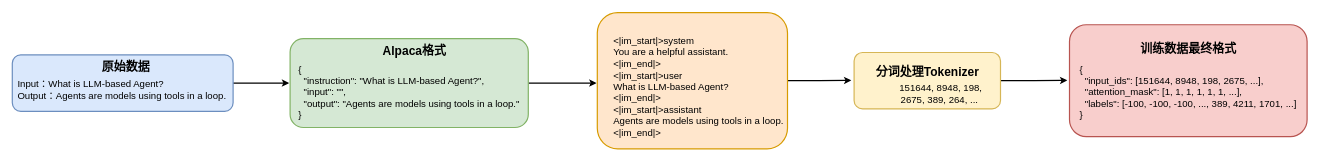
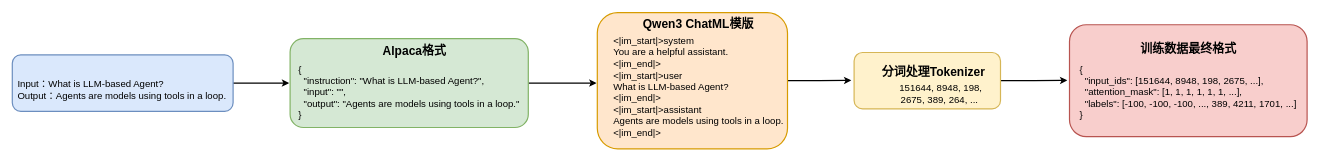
  <mxCell id="0" />
  <mxCell id="1" parent="0" />
  <mxCell id="2" value="" style="rounded=1;whiteSpace=wrap;html=1;strokeWidth=2;fillColor=#f8cecc;strokeColor=#b85450;" vertex="1" parent="1"><mxGeometry x="1782" y="40.75" width="396" height="186.5" as="geometry" /></mxCell>
  <mxCell id="3" style="edgeStyle=orthogonalEdgeStyle;rounded=0;orthogonalLoop=1;jettySize=auto;html=1;exitX=1;exitY=0.5;exitDx=0;exitDy=0;strokeWidth=2;" edge="1" parent="1" source="4"><mxGeometry relative="1" as="geometry"><mxPoint x="1778.231" y="133.385" as="targetPoint" /></mxGeometry></mxCell>
  <mxCell id="4" value="" style="rounded=1;whiteSpace=wrap;html=1;strokeWidth=2;fillColor=#fff2cc;strokeColor=#d6b656;" vertex="1" parent="1"><mxGeometry x="1423" y="87" width="244" height="94" as="geometry" /></mxCell>
  <mxCell id="5" style="edgeStyle=orthogonalEdgeStyle;rounded=0;orthogonalLoop=1;jettySize=auto;html=1;exitX=1;exitY=0.5;exitDx=0;exitDy=0;strokeWidth=2;" edge="1" parent="1" source="6"><mxGeometry relative="1" as="geometry"><mxPoint x="1418.231" y="133.385" as="targetPoint" /></mxGeometry></mxCell>
  <mxCell id="6" value="" style="rounded=1;whiteSpace=wrap;html=1;strokeWidth=2;fillColor=#ffe6cc;strokeColor=#d79b00;" vertex="1" parent="1"><mxGeometry x="995" y="20.5" width="317" height="227" as="geometry" /></mxCell>
  <mxCell id="7" style="edgeStyle=orthogonalEdgeStyle;rounded=0;orthogonalLoop=1;jettySize=auto;html=1;exitX=1;exitY=0.5;exitDx=0;exitDy=0;strokeWidth=2;" edge="1" parent="1" source="8"><mxGeometry relative="1" as="geometry"><mxPoint x="993.615" y="138" as="targetPoint" /></mxGeometry></mxCell>
  <mxCell id="8" value="" style="rounded=1;whiteSpace=wrap;html=1;strokeWidth=2;fillColor=#d5e8d4;strokeColor=#82b366;" vertex="1" parent="1"><mxGeometry x="483" y="64" width="397" height="148" as="geometry" /></mxCell>
  <mxCell id="9" style="edgeStyle=orthogonalEdgeStyle;rounded=0;orthogonalLoop=1;jettySize=auto;html=1;exitX=1;exitY=0.5;exitDx=0;exitDy=0;strokeWidth=2;" edge="1" parent="1" source="10"><mxGeometry relative="1" as="geometry"><mxPoint x="481.308" y="138" as="targetPoint" /></mxGeometry></mxCell>
  <mxCell id="10" value="" style="rounded=1;whiteSpace=wrap;html=1;strokeWidth=2;fillColor=#dae8fc;strokeColor=#6c8ebf;" vertex="1" parent="1"><mxGeometry x="20" y="91" width="368" height="94" as="geometry" /></mxCell>
- <mxCell id="11" value="&lt;font style=&quot;font-size: 20px;&quot;&gt;&lt;b style=&quot;&quot;&gt;原始数据&lt;/b&gt;&lt;/font&gt;" style="text;html=1;align=center;verticalAlign=middle;whiteSpace=wrap;rounded=0;" vertex="1" parent="1"><mxGeometry x="158.5" y="94.5" width="101" height="30" as="geometry" /></mxCell>
  <mxCell id="12" value="&lt;font style=&quot;font-size: 16px;&quot;&gt;Input：What is LLM-based Agent?&lt;/font&gt;&lt;div&gt;&lt;font style=&quot;font-size: 16px;&quot;&gt;Output：Agents are models using tools in a loop.&lt;/font&gt;&lt;/div&gt;" style="text;html=1;align=left;verticalAlign=middle;whiteSpace=wrap;rounded=0;" vertex="1" parent="1"><mxGeometry x="27" y="127" width="354" height="43" as="geometry" /></mxCell>
  <mxCell id="13" value="&lt;span style=&quot;font-size: 20px;&quot;&gt;&lt;b&gt;Alpaca格式&lt;/b&gt;&lt;/span&gt;" style="text;html=1;align=center;verticalAlign=middle;whiteSpace=wrap;rounded=0;" vertex="1" parent="1"><mxGeometry x="628" y="68" width="125" height="30" as="geometry" /></mxCell>
  <mxCell id="14" value="&lt;div&gt;&lt;font style=&quot;font-size: 16px;&quot;&gt;{&lt;/font&gt;&lt;/div&gt;&lt;div&gt;&lt;font style=&quot;font-size: 16px;&quot;&gt;&amp;nbsp; &quot;instruction&quot;: &quot;What is LLM-based Agent?&quot;,&lt;/font&gt;&lt;/div&gt;&lt;div&gt;&lt;font style=&quot;font-size: 16px;&quot;&gt;&amp;nbsp; &quot;input&quot;: &quot;&quot;,&lt;/font&gt;&lt;/div&gt;&lt;div&gt;&lt;font style=&quot;font-size: 16px;&quot;&gt;&amp;nbsp; &quot;output&quot;: &quot;Agents are models using tools in a loop.&quot;&lt;/font&gt;&lt;/div&gt;&lt;div&gt;&lt;font style=&quot;font-size: 16px;&quot;&gt;}&lt;/font&gt;&lt;/div&gt;" style="text;html=1;align=left;verticalAlign=middle;whiteSpace=wrap;rounded=0;" vertex="1" parent="1"><mxGeometry x="495" y="94.75" width="379" height="116" as="geometry" /></mxCell>
+ <mxCell id="15" value="&lt;font style=&quot;font-size: 20px;&quot;&gt;&lt;b&gt;Qwen3 ChatML模版&lt;/b&gt;&lt;/font&gt;" style="text;html=1;align=center;verticalAlign=middle;whiteSpace=wrap;rounded=0;" vertex="1" parent="1"><mxGeometry x="1062" y="24" width="202.75" height="30" as="geometry" /></mxCell>
  <mxCell id="16" value="&lt;div&gt;&lt;span style=&quot;font-size: 16px;&quot;&gt;&amp;lt;|im_start|&amp;gt;system&lt;/span&gt;&lt;/div&gt;&lt;div&gt;&lt;span style=&quot;font-size: 16px;&quot;&gt;You are a helpful assistant.&lt;/span&gt;&lt;/div&gt;&lt;div&gt;&lt;span style=&quot;font-size: 16px;&quot;&gt;&amp;lt;|im_end|&amp;gt;&lt;/span&gt;&lt;/div&gt;&lt;div&gt;&lt;span style=&quot;font-size: 16px;&quot;&gt;&amp;lt;|im_start|&amp;gt;user&lt;/span&gt;&lt;/div&gt;&lt;div&gt;&lt;span style=&quot;font-size: 16px;&quot;&gt;What is LLM-based Agent?&lt;/span&gt;&lt;/div&gt;&lt;div&gt;&lt;span style=&quot;font-size: 16px;&quot;&gt;&amp;lt;|im_end|&amp;gt;&lt;/span&gt;&lt;/div&gt;&lt;div&gt;&lt;span style=&quot;font-size: 16px;&quot;&gt;&amp;lt;|im_start|&amp;gt;assistant&lt;/span&gt;&lt;/div&gt;&lt;div&gt;&lt;span style=&quot;font-size: 16px;&quot;&gt;Agents are models using tools in a loop.&lt;/span&gt;&lt;/div&gt;&lt;div&gt;&lt;span style=&quot;font-size: 16px;&quot;&gt;&amp;lt;|im_end|&amp;gt;&lt;/span&gt;&lt;/div&gt;" style="text;html=1;align=left;verticalAlign=middle;whiteSpace=wrap;rounded=0;" vertex="1" parent="1"><mxGeometry x="1019.88" y="58" width="287" height="172.5" as="geometry" /></mxCell>
  <mxCell id="17" value="&lt;font style=&quot;font-size: 16px;&quot;&gt;&amp;nbsp;151644, 8948, 198, 2675, 389, 264, ...&lt;/font&gt;" style="text;html=1;align=center;verticalAlign=middle;whiteSpace=wrap;rounded=0;" vertex="1" parent="1"><mxGeometry x="1476.75" y="140" width="176.5" height="30" as="geometry" /></mxCell>
- <mxCell id="18" value="&lt;span style=&quot;font-size: 20px;&quot;&gt;&lt;b&gt;分词处理Tokenizer&lt;/b&gt;&lt;/span&gt;" style="text;html=1;align=center;verticalAlign=middle;whiteSpace=wrap;rounded=0;" vertex="1" parent="1"><mxGeometry x="1443.63" y="103.5" width="202.75" height="30" as="geometry" /></mxCell>
+ <mxCell id="18" value="&lt;span style=&quot;font-size: 20px;&quot;&gt;&lt;b&gt;分词处理Tokenizer&lt;/b&gt;&lt;/span&gt;" style="text;html=1;align=center;verticalAlign=middle;whiteSpace=wrap;rounded=0;" vertex="1" parent="1"><mxGeometry x="1453.63" y="103.5" width="202.75" height="30" as="geometry" /></mxCell>
  <mxCell id="19" value="&lt;div&gt;&lt;font style=&quot;font-size: 16px;&quot;&gt;{&lt;/font&gt;&lt;/div&gt;&lt;div&gt;&lt;font style=&quot;font-size: 16px;&quot;&gt;&amp;nbsp; &quot;input_ids&quot;: [151644, 8948, 198, 2675, ...],&lt;/font&gt;&lt;/div&gt;&lt;div&gt;&lt;font style=&quot;font-size: 16px;&quot;&gt;&amp;nbsp; &quot;attention_mask&quot;: [1, 1, 1, 1, 1, 1, ...],&lt;/font&gt;&lt;/div&gt;&lt;div&gt;&lt;font style=&quot;font-size: 16px;&quot;&gt;&amp;nbsp; &quot;labels&quot;: [-100, -100, -100, ..., 389, 4211, 1701, ...]&lt;/font&gt;&lt;/div&gt;&lt;div&gt;&lt;font style=&quot;font-size: 16px;&quot;&gt;}&lt;/font&gt;&lt;/div&gt;" style="text;html=1;align=left;verticalAlign=middle;whiteSpace=wrap;rounded=0;" vertex="1" parent="1"><mxGeometry x="1797" y="81.75" width="366" height="142.5" as="geometry" /></mxCell>
  <mxCell id="20" value="&lt;span style=&quot;font-size: 20px;&quot;&gt;&lt;b&gt;训练数据最终格式&lt;/b&gt;&lt;/span&gt;" style="text;html=1;align=center;verticalAlign=middle;whiteSpace=wrap;rounded=0;" vertex="1" parent="1"><mxGeometry x="1878.62" y="64.75" width="202.75" height="30" as="geometry" /></mxCell>
